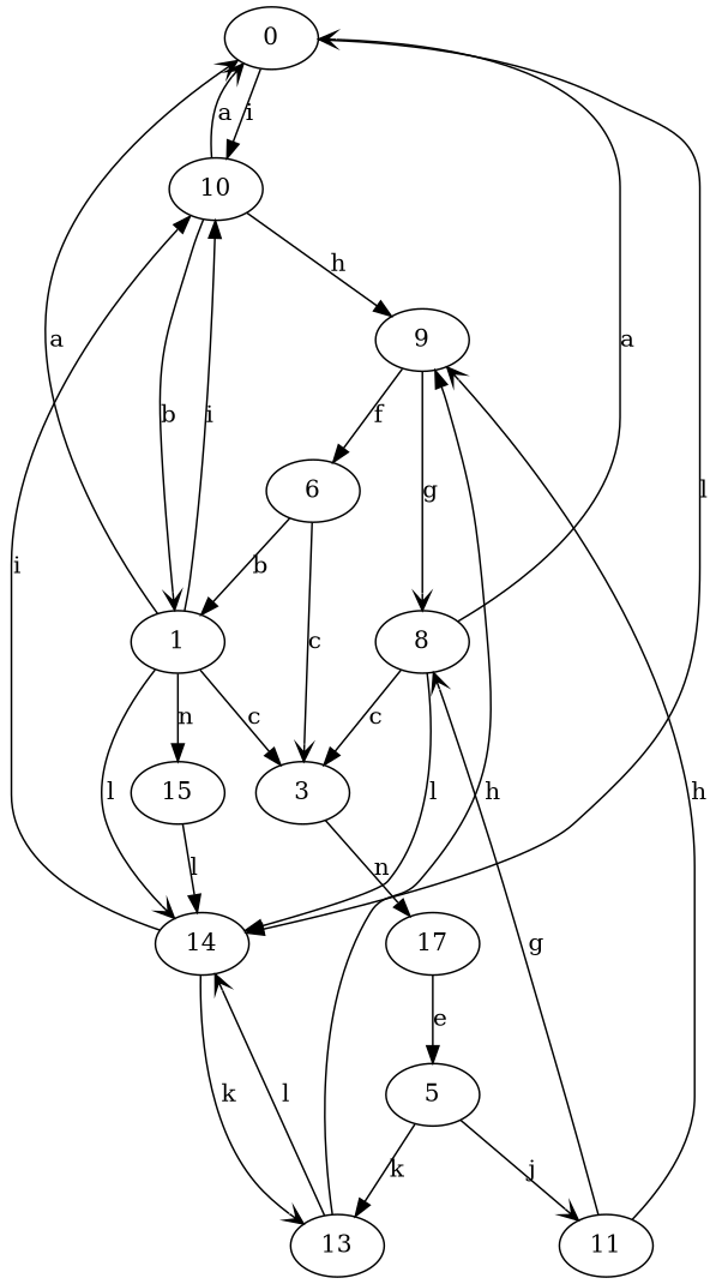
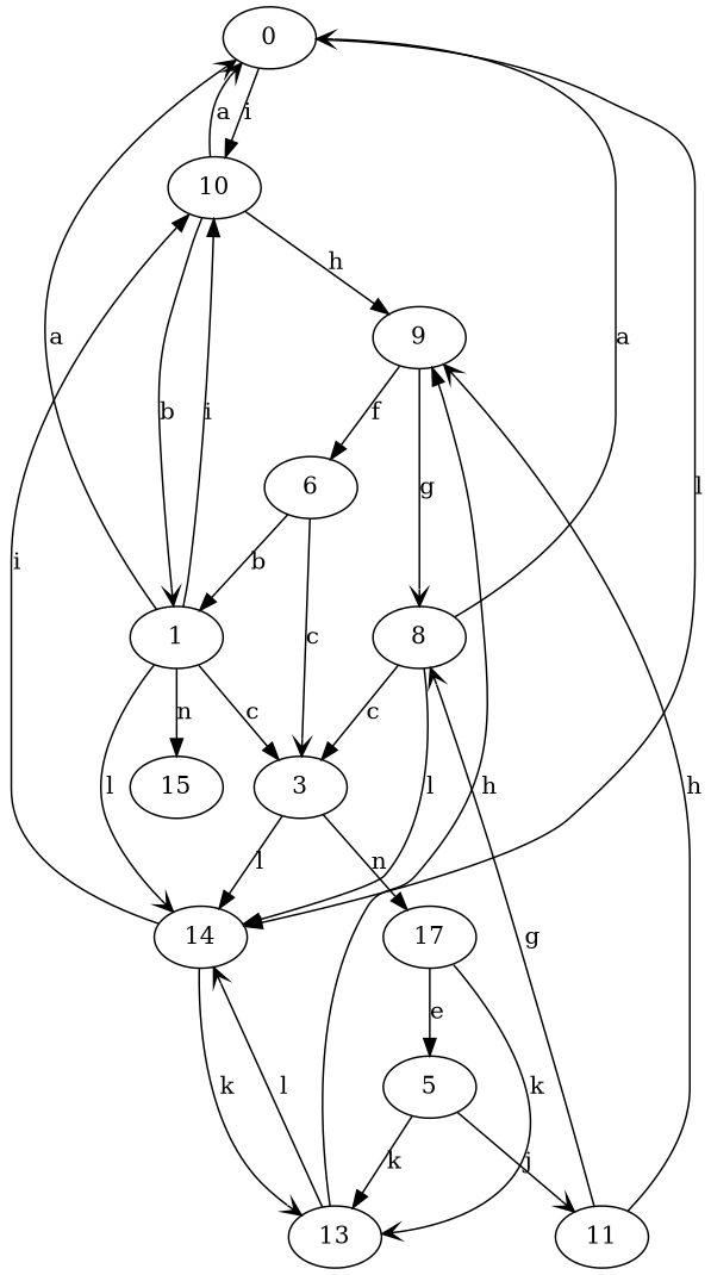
  strict digraph {
    edge [arrowhead=normal]
    0
    10
    14
    1
    9
    13
    3
    15
    17
    5
    11
    8
    6
    0 -> 10 [label=i]
    0 -> 14 [label=l]
    10 -> 0 [arrowhead=vee label=a]
    10 -> 1 [arrowhead=vee label=b]
    10 -> 9 [label=h]
    14 -> 10 [label=i]
    14 -> 13 [arrowhead=vee label=k]
    1 -> 0 [arrowhead=vee label=a]
    1 -> 10 [label=i]
    1 -> 14 [arrowhead=vee label=l]
    1 -> 3 [label=c]
    1 -> 15 [label=n]
    9 -> 8 [arrowhead=vee label=g]
    9 -> 6 [label=f]
    13 -> 14 [arrowhead=vee label=l]
    13 -> 9 [label=h]
    3 -> 17 [label=n]
-   15 -> 14 [label=l]
+   3 -> 14 [label=l]
+   17 -> 13 [arrowhead=vee label=k]
    17 -> 5 [label=e]
    5 -> 13 [label=k]
    5 -> 11 [arrowhead=vee label=j]
    11 -> 9 [arrowhead=vee label=h]
    11 -> 8 [arrowhead=vee label=g]
    8 -> 0 [arrowhead=vee label=a]
    8 -> 14 [label=l]
    8 -> 3 [label=c]
    6 -> 1 [label=b]
    6 -> 3 [arrowhead=vee label=c]
  }
